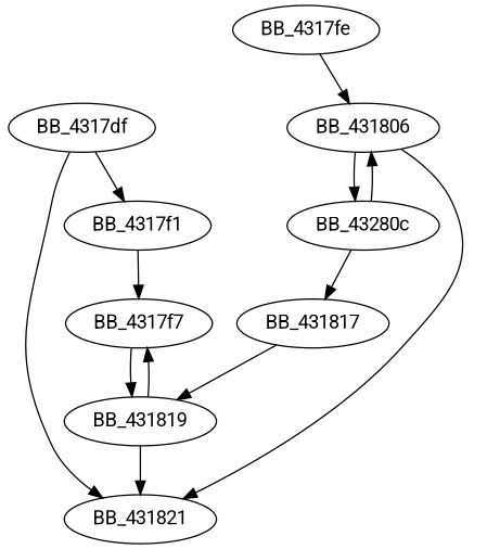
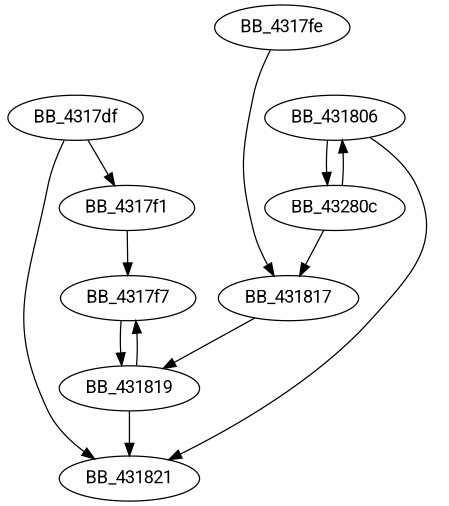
  digraph {
    fontname=Roboto
    node [fontname=Roboto]
    edge [fontname=Roboto]
    BB_4317df
    BB_4317f1
    BB_431821
    BB_4317f7
    BB_431819
    BB_4317fe
    BB_431806
    n8 [label=BB_43280c]
    BB_431817
    BB_4317df -> BB_4317f1
    BB_4317df -> BB_431821
    BB_4317f1 -> BB_4317f7
    BB_4317f7 -> BB_431819
    BB_431819 -> BB_431821
    BB_431819 -> BB_4317f7
-   BB_4317fe -> BB_431806
+   BB_4317fe -> BB_431817
    BB_431806 -> BB_431821
    BB_431806 -> n8
    n8 -> BB_431806
    n8 -> BB_431817
    BB_431817 -> BB_431819
  }
